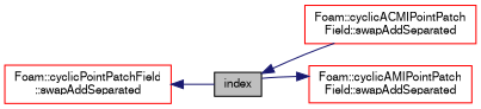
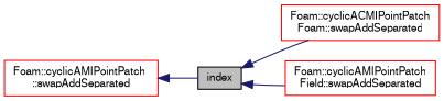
  digraph {
    rankdir=LR
    node [color=red fontname=FreeSans fontsize=10 shape=record]
    edge [color=midnightblue dir=back fontname=FreeSans fontsize=10 labelfontname=FreeSans labelfontsize=10 style=solid]
    n1 [color=black fillcolor=grey75 fontcolor=black height=0.2 label=index style=filled width=0.4]
-   n2 [height=0.2 label="Foam::cyclicACMIPointPatch\lField::swapAddSeparated" width=0.4]
+   n2 [height=0.2 label="Foam::cyclicACMIPointPatch\lFoam::swapAddSeparated" width=0.4]
    n3 [height=0.2 label="Foam::cyclicAMIPointPatch\lField::swapAddSeparated" width=0.4]
-   n4 [height=0.2 label="Foam::cyclicPointPatchField\l::swapAddSeparated" width=0.4]
+   n4 [height=0.2 label="Foam::cyclicAMIPointPatch\l::swapAddSeparated" width=0.4]
    n1 -> n2
-   n3 -> n1
+   n1 -> n3
    n4 -> n1
  }
